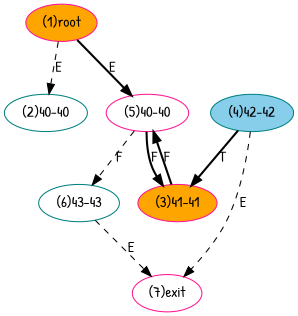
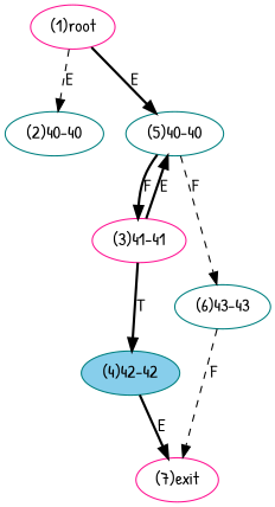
  digraph {
    fontname="Patrick Hand"
    node [color=teal fillcolor=white fontname="Patrick Hand" style=filled]
    edge [fontname="Patrick Hand" style=bold]
-   n1 [color=deeppink fillcolor=orange label="(1)root"]
+   n1 [color=deeppink label="(1)root"]
    n2 [label="(2)40-40"]
-   n3 [color=deeppink label="(5)40-40"]
-   n4 [color=deeppink fillcolor=orange label="(3)41-41"]
+   n3 [label="(5)40-40"]
+   n4 [color=deeppink label="(3)41-41"]
    n5 [label="(6)43-43"]
    n6 [fillcolor=skyblue label="(4)42-42"]
    n7 [color=deeppink label="(7)exit"]
    n1 -> n2 [label=E style=dashed]
    n1 -> n3 [label=E]
    n3 -> n4 [label=F]
    n3 -> n5 [label=F style=dashed]
-   n4 -> n3 [label=F]
-   n6 -> n4 [label=T]
-   n5 -> n7 [label=E style=dashed]
-   n6 -> n7 [label=E style=dashed]
+   n4 -> n3 [label=E]
+   n4 -> n6 [label=T]
+   n5 -> n7 [label=F style=dashed]
+   n6 -> n7 [label=E]
  }
